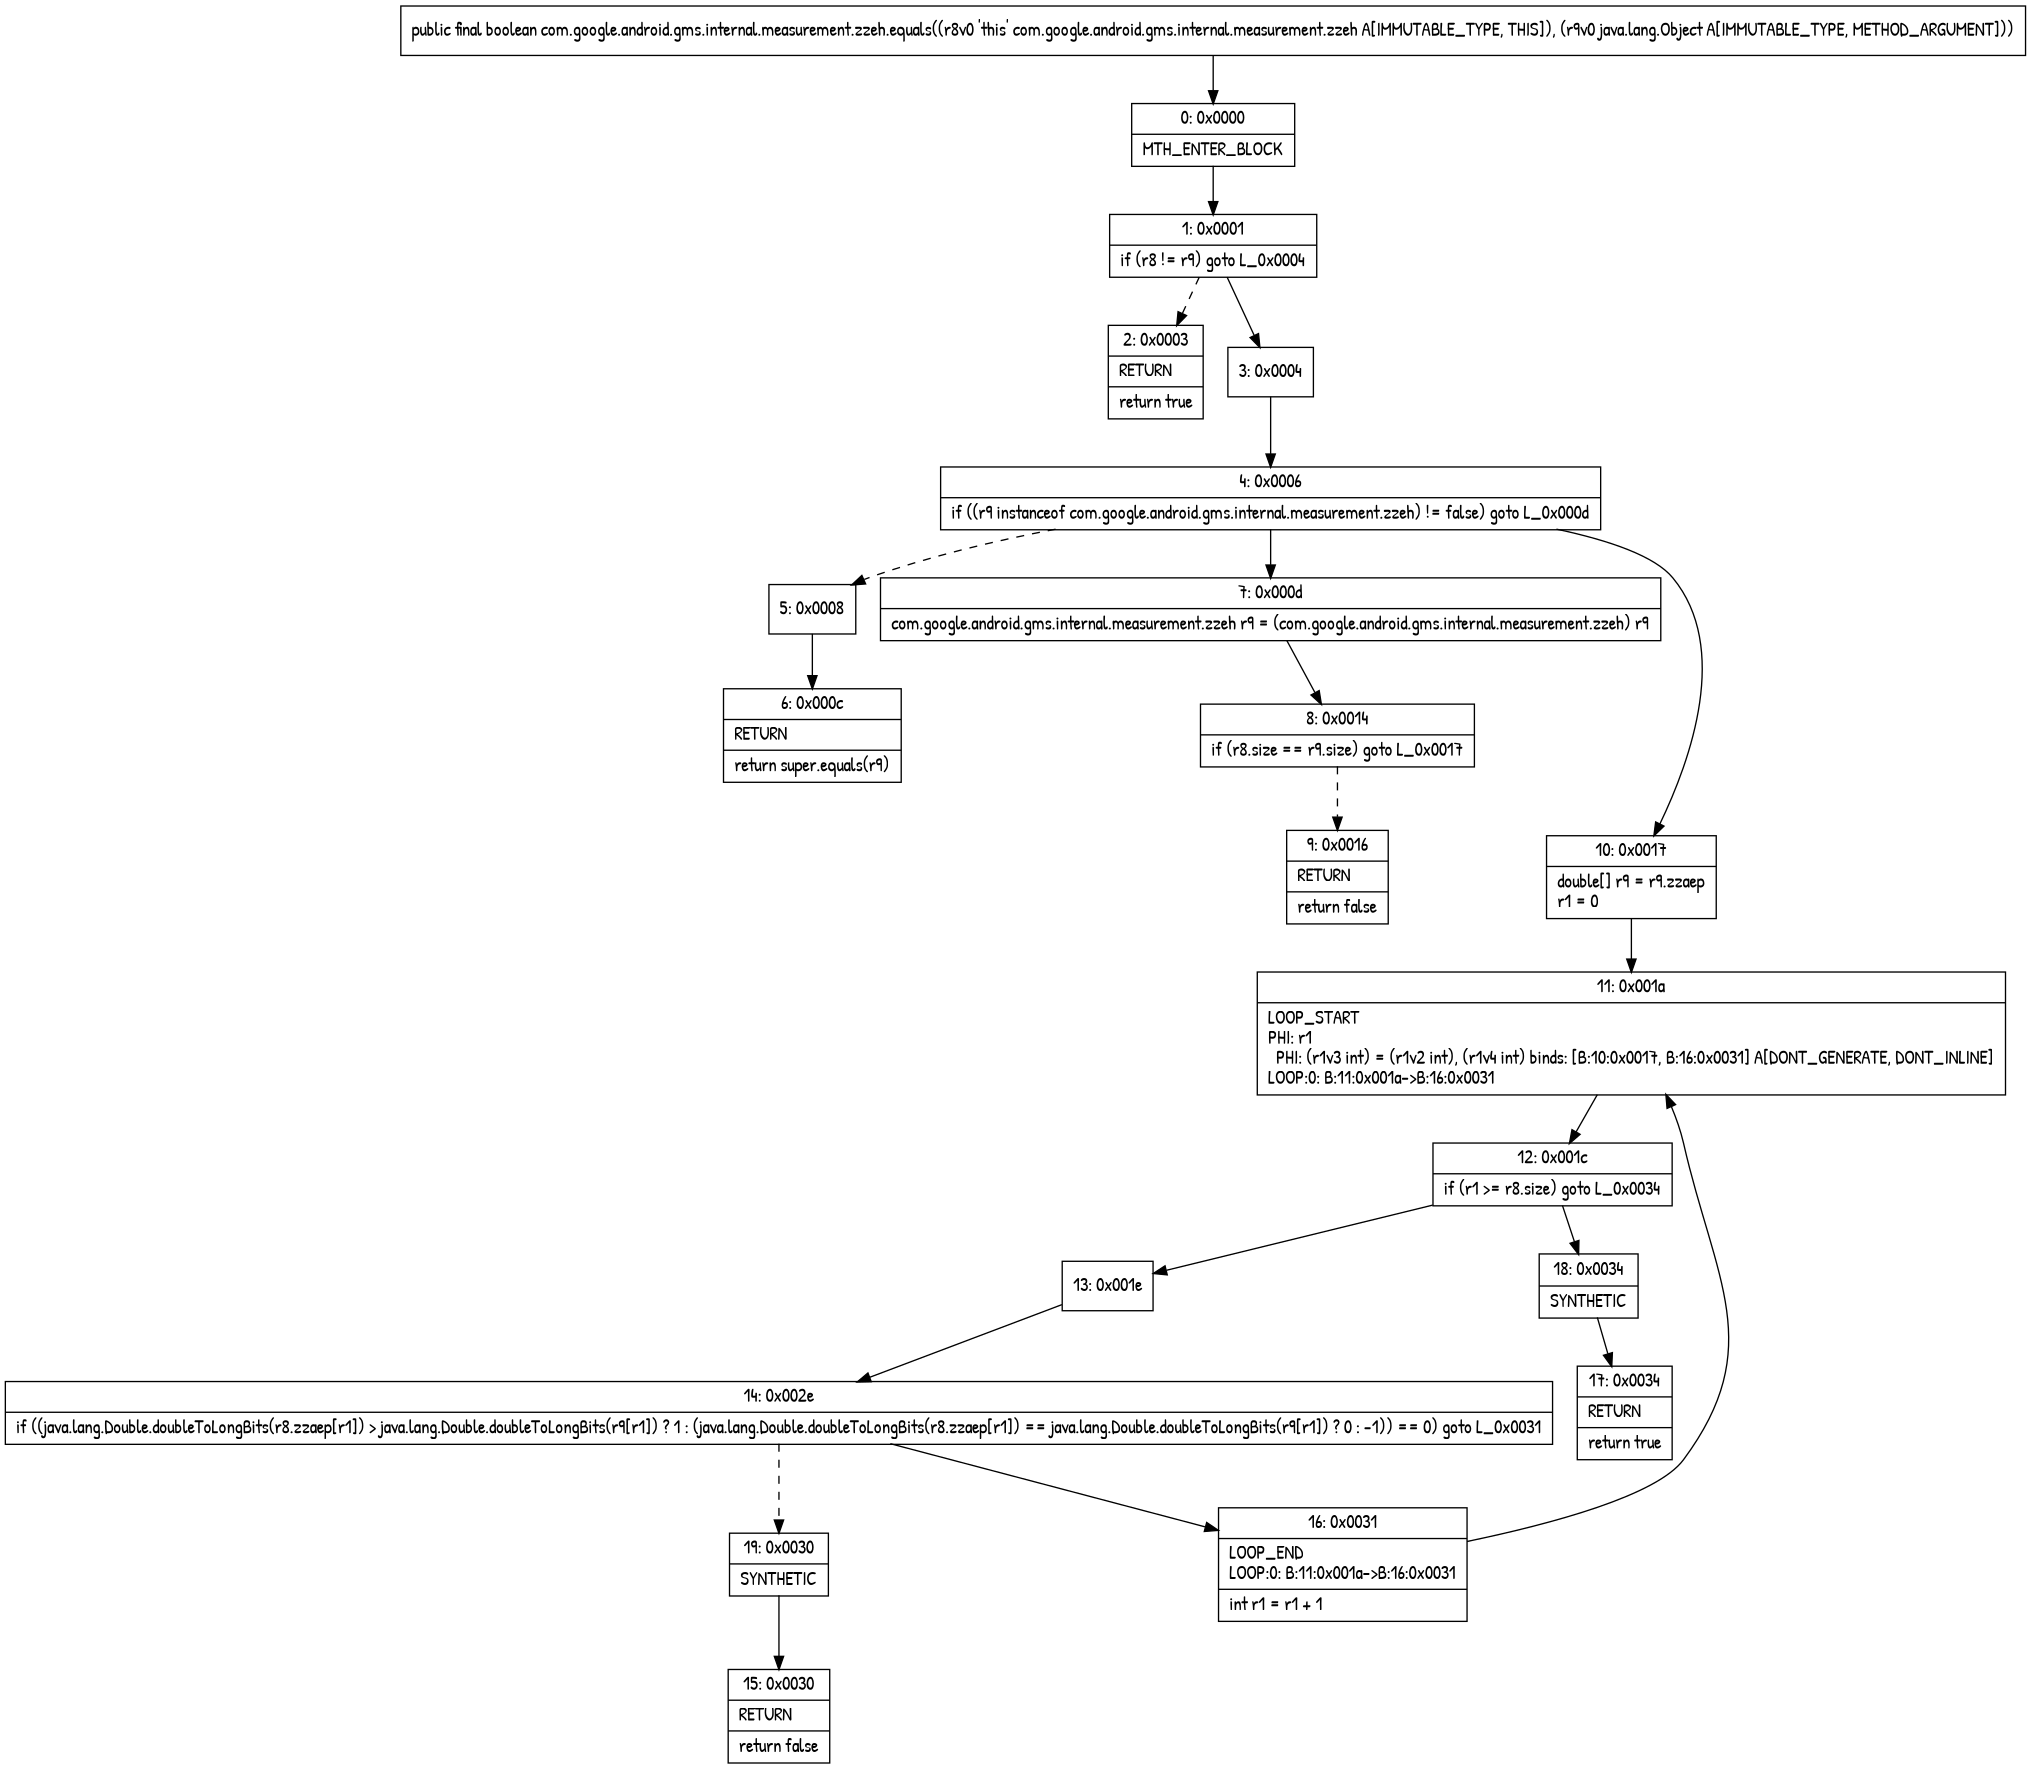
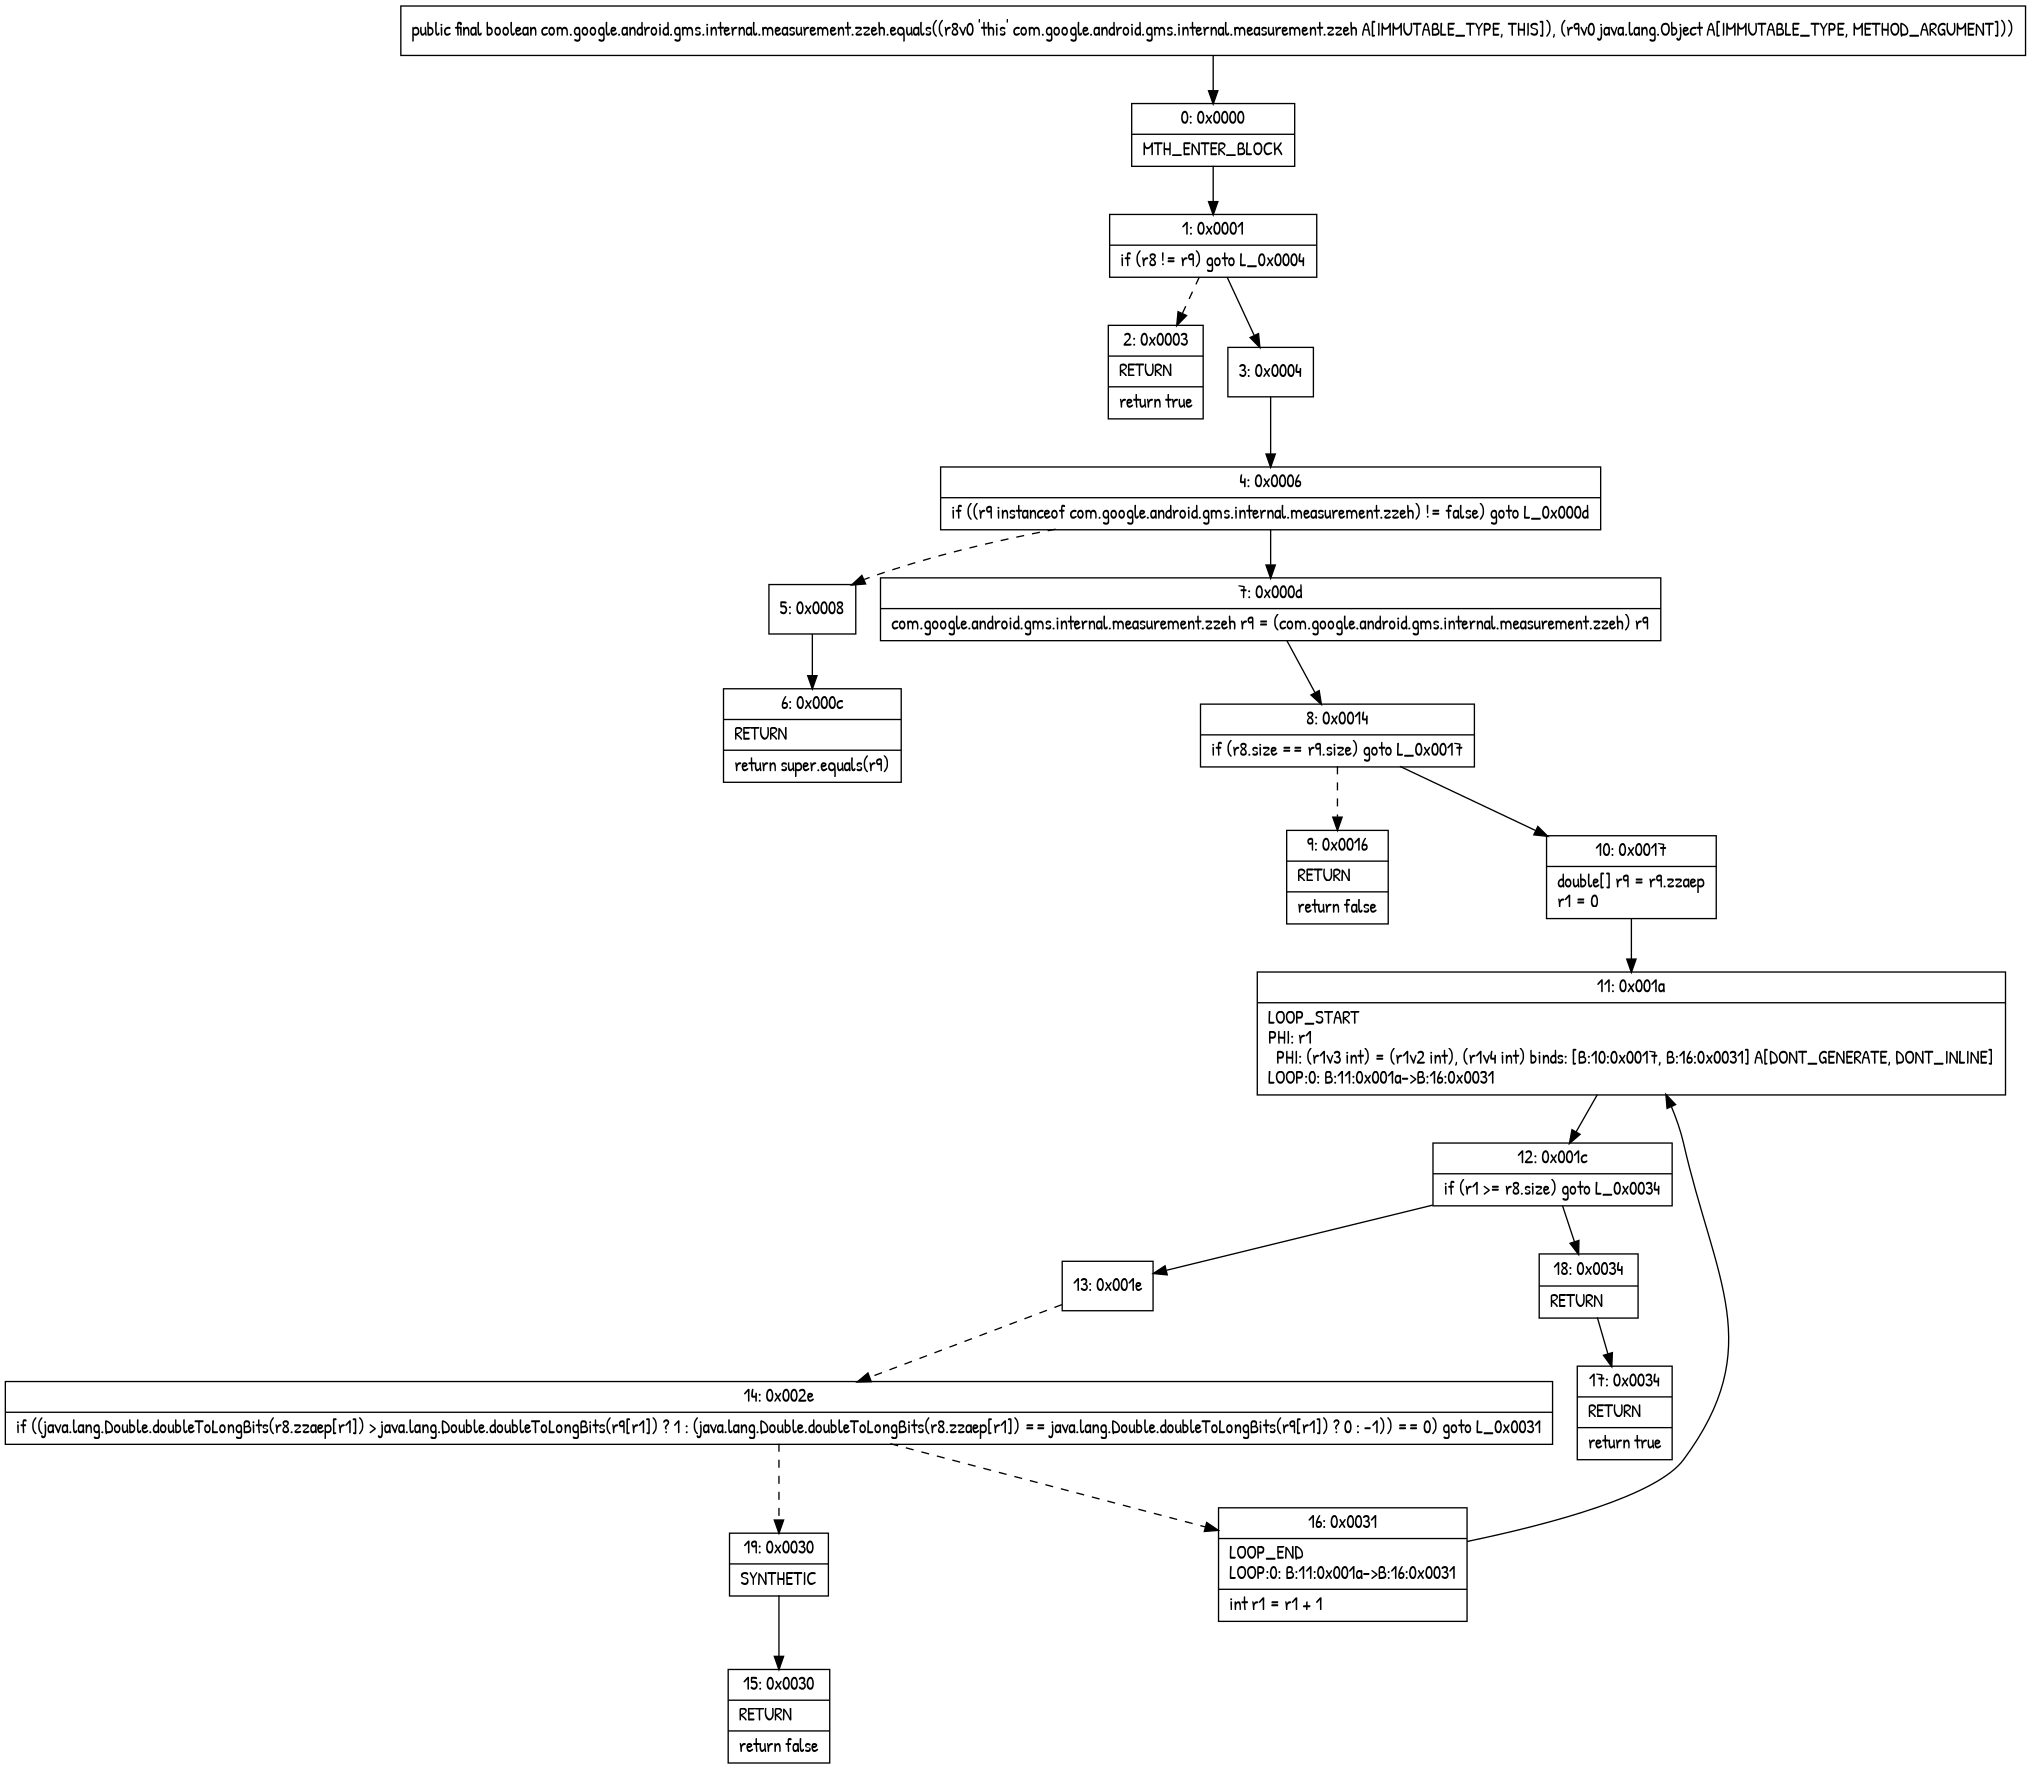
  digraph {
    fontname="Patrick Hand"
    node [fontname="Patrick Hand" shape=record]
    edge [fontname="Patrick Hand"]
    n1 [label="{0\:\ 0x0000|MTH_ENTER_BLOCK\l}"]
    n2 [label="{1\:\ 0x0001|if (r8 != r9) goto L_0x0004\l}"]
    n3 [label="{2\:\ 0x0003|RETURN\l|return true\l}"]
    n4 [label="{3\:\ 0x0004}"]
    n5 [label="{4\:\ 0x0006|if ((r9 instanceof com.google.android.gms.internal.measurement.zzeh) != false) goto L_0x000d\l}"]
    n6 [label="{5\:\ 0x0008}"]
    n7 [label="{7\:\ 0x000d|com.google.android.gms.internal.measurement.zzeh r9 = (com.google.android.gms.internal.measurement.zzeh) r9\l}"]
    n8 [label="{6\:\ 0x000c|RETURN\l|return super.equals(r9)\l}"]
    n9 [label="{8\:\ 0x0014|if (r8.size == r9.size) goto L_0x0017\l}"]
    n10 [label="{9\:\ 0x0016|RETURN\l|return false\l}"]
    n11 [label="{10\:\ 0x0017|double[] r9 = r9.zzaep\lr1 = 0\l}"]
    n12 [label="{11\:\ 0x001a|LOOP_START\lPHI: r1 \l  PHI: (r1v3 int) = (r1v2 int), (r1v4 int) binds: [B:10:0x0017, B:16:0x0031] A[DONT_GENERATE, DONT_INLINE]\lLOOP:0: B:11:0x001a\-\>B:16:0x0031\l}"]
    n13 [label="{12\:\ 0x001c|if (r1 \>= r8.size) goto L_0x0034\l}"]
    n14 [label="{13\:\ 0x001e}"]
-   n15 [label="{18\:\ 0x0034|SYNTHETIC\l}"]
+   n15 [label="{18\:\ 0x0034|RETURN\l}"]
    n16 [label="{14\:\ 0x002e|if ((java.lang.Double.doubleToLongBits(r8.zzaep[r1]) \> java.lang.Double.doubleToLongBits(r9[r1]) ? 1 : (java.lang.Double.doubleToLongBits(r8.zzaep[r1]) == java.lang.Double.doubleToLongBits(r9[r1]) ? 0 : \-1)) == 0) goto L_0x0031\l}"]
    n17 [label="{17\:\ 0x0034|RETURN\l|return true\l}"]
    n18 [label="{16\:\ 0x0031|LOOP_END\lLOOP:0: B:11:0x001a\-\>B:16:0x0031\l|int r1 = r1 + 1\l}"]
    n19 [label="{19\:\ 0x0030|SYNTHETIC\l}"]
    n20 [label="{15\:\ 0x0030|RETURN\l|return false\l}"]
    n21 [label="{public final boolean com.google.android.gms.internal.measurement.zzeh.equals((r8v0 'this' com.google.android.gms.internal.measurement.zzeh A[IMMUTABLE_TYPE, THIS]), (r9v0 java.lang.Object A[IMMUTABLE_TYPE, METHOD_ARGUMENT])) }"]
    n1 -> n2
    n2 -> n3 [style=dashed]
    n2 -> n4
    n4 -> n5
    n5 -> n6 [style=dashed]
    n5 -> n7
    n6 -> n8
    n7 -> n9
    n9 -> n10 [style=dashed]
-   n5 -> n11
+   n9 -> n11
    n11 -> n12
    n12 -> n13
    n13 -> n14 [style=solid]
    n13 -> n15
-   n14 -> n16
+   n14 -> n16 [style=dashed]
    n15 -> n17
-   n16 -> n18
+   n16 -> n18 [style=dashed]
    n16 -> n19 [style=dashed]
    n18 -> n12
    n19 -> n20
    n21 -> n1
  }
